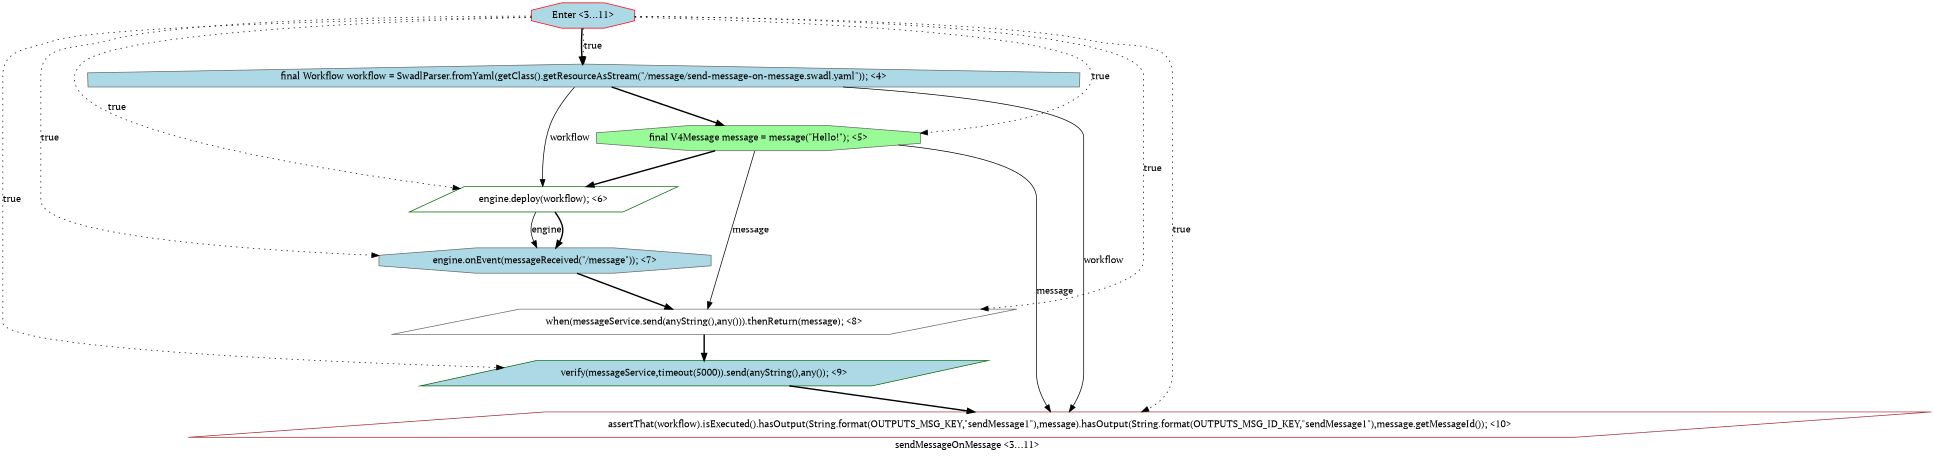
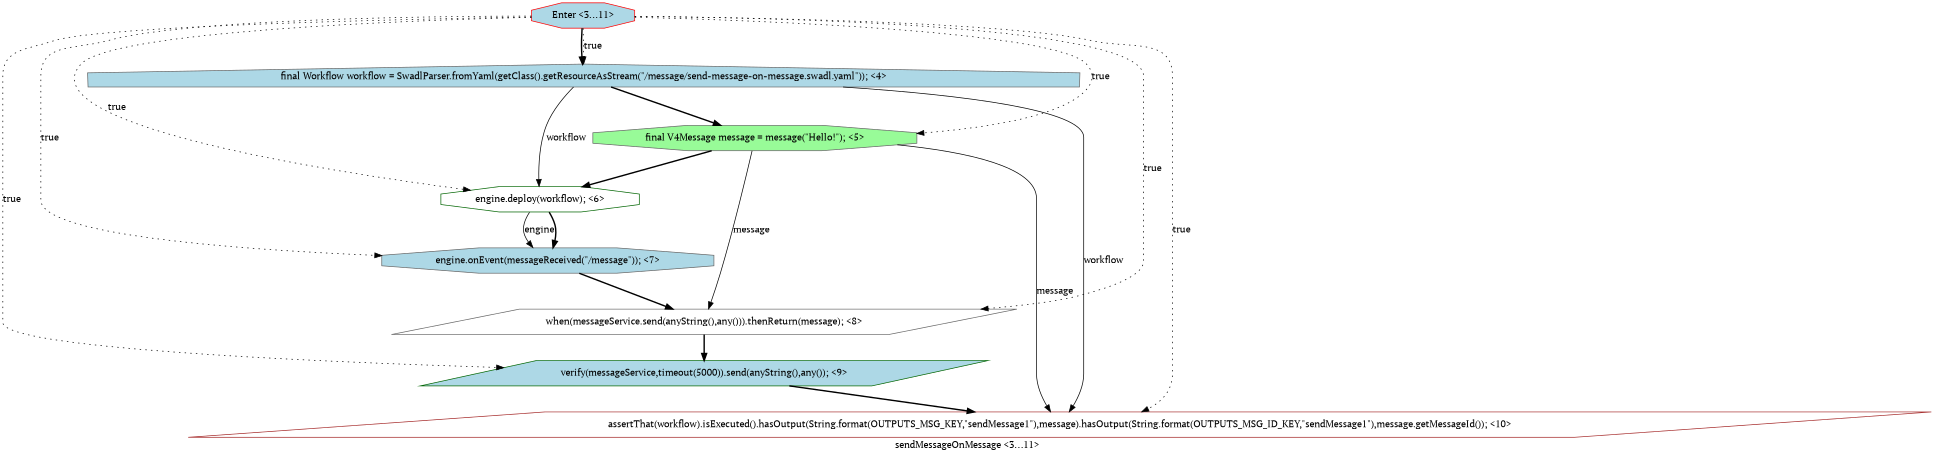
  digraph {
    label="sendMessageOnMessage <3...11>"
    fontname="PT Serif"
    node [fillcolor=lightblue shape=parallelogram style=filled color=gray40 fontname="PT Serif"]
    edge [style=bold fontname="PT Serif"]
    n1 [label="engine.onEvent(messageReceived(\"/message\")); <7>" shape=octagon]
    n2 [fillcolor=white label="when(messageService.send(anyString(),any())).thenReturn(message); <8>"]
-   n3 [fillcolor=white label="engine.deploy(workflow); <6>" color=darkgreen]
+   n3 [fillcolor=white label="engine.deploy(workflow); <6>" shape=octagon color=darkgreen]
    n4 [label="verify(messageService,timeout(5000)).send(anyString(),any()); <9>" color=darkgreen]
    n5 [fillcolor=white label="assertThat(workflow).isExecuted().hasOutput(String.format(OUTPUTS_MSG_KEY,\"sendMessage1\"),message).hasOutput(String.format(OUTPUTS_MSG_ID_KEY,\"sendMessage1\"),message.getMessageId()); <10>" color=brown]
    n6 [fillcolor=palegreen label="final V4Message message = message(\"Hello!\"); <5>" shape=octagon]
    n7 [label="Enter <3...11>" shape=octagon color=red]
    n8 [label="final Workflow workflow = SwadlParser.fromYaml(getClass().getResourceAsStream(\"/message/send-message-on-message.swadl.yaml\")); <4>" shape=house]
    n1 -> n2
    n2 -> n4
    n3 -> n1 [label=engine style=solid]
    n3 -> n1
    n4 -> n5
    n6 -> n2 [label=message style=solid]
    n6 -> n3
    n6 -> n5 [label=message style=solid]
    n7 -> n1 [label=true style=dotted]
    n7 -> n2 [label=true style=dotted]
    n7 -> n3 [label=true style=dotted]
    n7 -> n4 [label=true style=dotted]
    n7 -> n5 [label=true style=dotted]
    n7 -> n6 [label=true style=dotted]
    n7 -> n8 [label=true style=dotted]
    n7 -> n8
    n8 -> n3 [label=workflow style=solid]
    n8 -> n5 [label=workflow style=solid]
    n8 -> n6
  }
